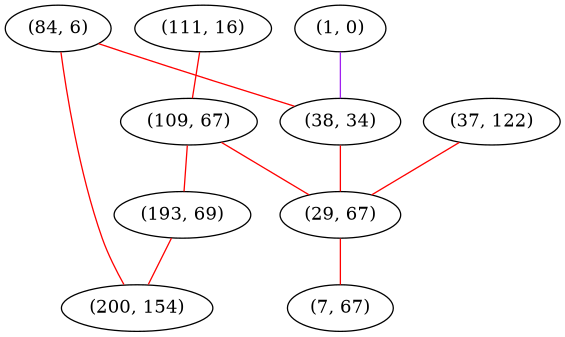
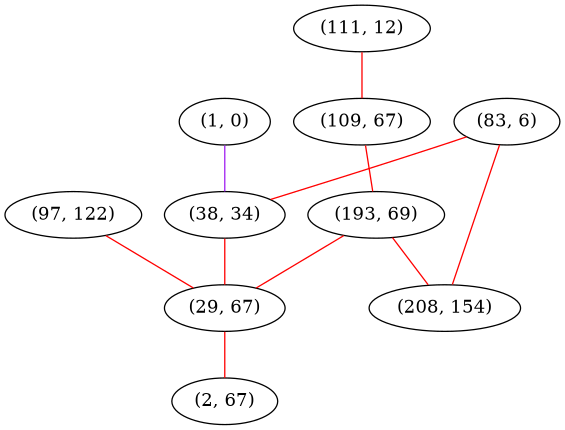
  graph {
    edge [color=red weight=1]
    "(109, 67)"
    "(193, 69)"
    "(29, 67)"
-   "(111, 12)" [label="(111, 16)"]
+   "(111, 12)"
    n5 [label="(1, 0)"]
    "(38, 34)"
-   "(83, 6)" [label="(84, 6)"]
-   "(200, 154)"
-   "(2, 67)" [label="(7, 67)"]
-   "(37, 122)"
+   "(83, 6)"
+   "(200, 154)" [label="(208, 154)"]
+   "(2, 67)"
+   "(37, 122)" [label="(97, 122)"]
    "(109, 67)" -- "(193, 69)"
-   "(109, 67)" -- "(29, 67)"
+   "(193, 69)" -- "(29, 67)"
    "(193, 69)" -- "(200, 154)"
    "(29, 67)" -- "(2, 67)"
    "(111, 12)" -- "(109, 67)"
    n5 -- "(38, 34)" [color=purple weight=4]
    "(38, 34)" -- "(29, 67)"
    "(83, 6)" -- "(38, 34)"
    "(83, 6)" -- "(200, 154)"
    "(37, 122)" -- "(29, 67)"
  }
